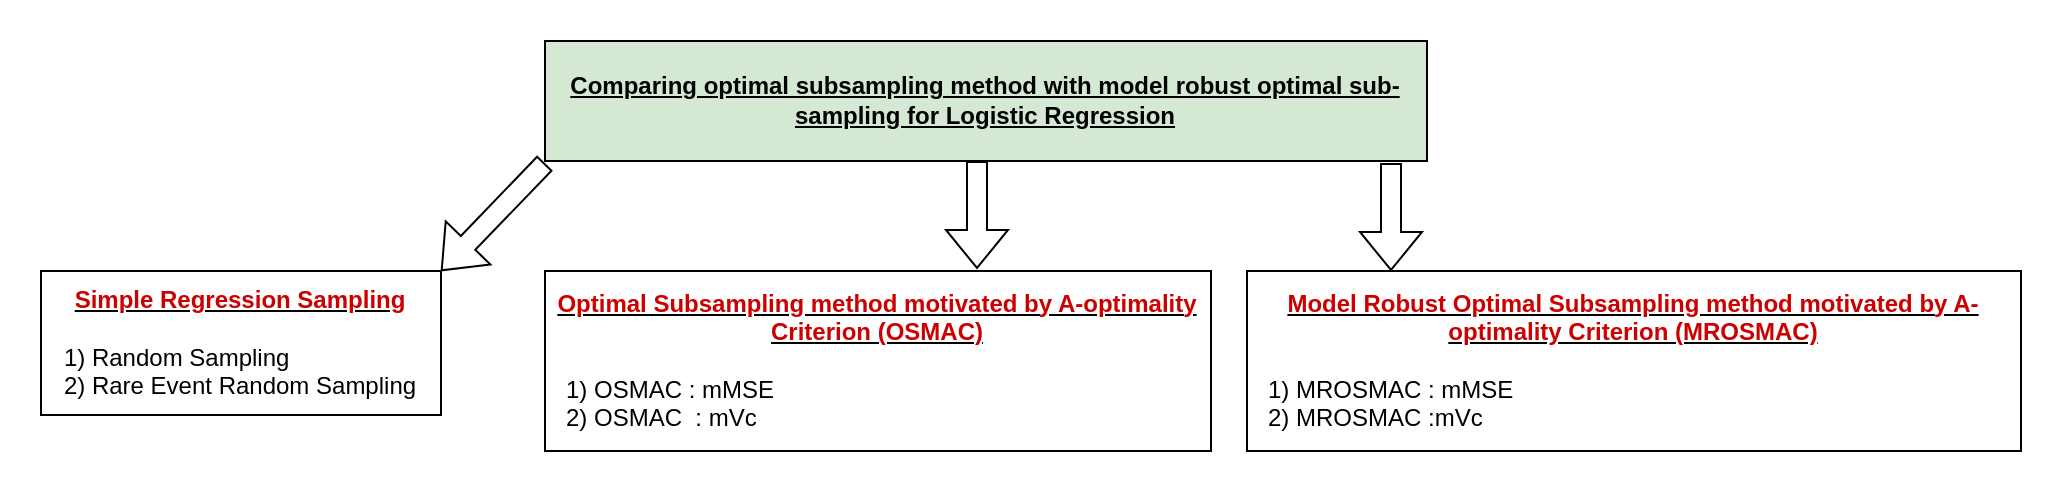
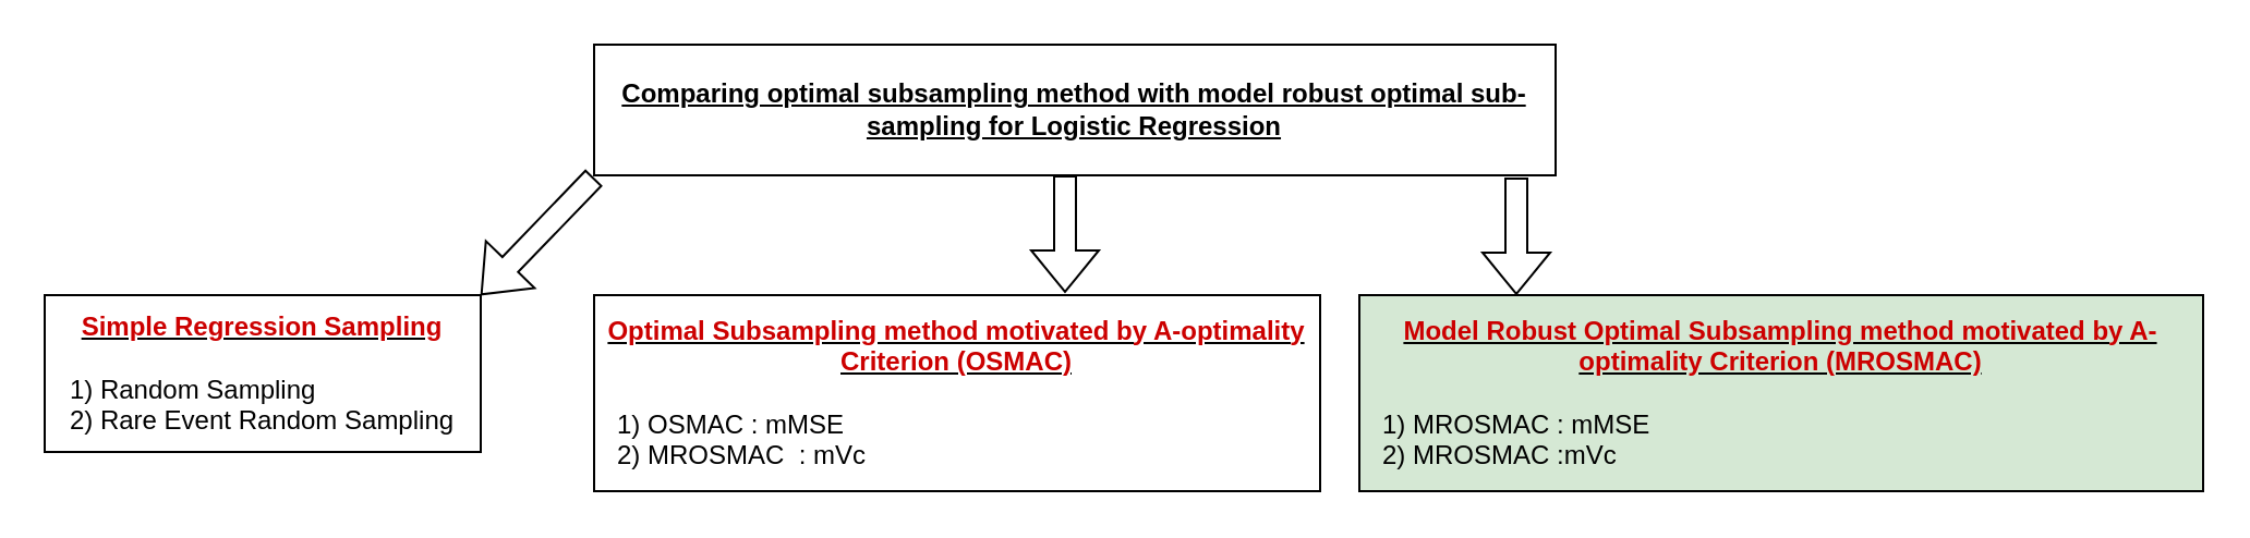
  <mxCell id="0" />
  <mxCell id="1" parent="0" />
  <mxCell id="2" value="&lt;div&gt;&lt;span&gt;&lt;u&gt;&lt;b&gt;&lt;font color=&quot;#cc0000&quot;&gt;Simple Regression Sampling&lt;/font&gt;&lt;/b&gt;&lt;/u&gt;&lt;/span&gt;&lt;/div&gt;&lt;div&gt;&lt;span&gt;&lt;br&gt;&lt;/span&gt;&lt;/div&gt;&lt;div style=&quot;text-align: left&quot;&gt;&lt;span&gt;1) Random Sampling&lt;/span&gt;&lt;/div&gt;&lt;div style=&quot;text-align: left&quot;&gt;&lt;span&gt;2) Rare Event Random Sampling&lt;/span&gt;&lt;/div&gt;" style="rounded=0;whiteSpace=wrap;html=1;align=center;" parent="1" vertex="1"><mxGeometry x="20" y="135" width="200" height="72" as="geometry" /></mxCell>
- <mxCell id="3" value="&lt;b&gt;&lt;u&gt;&lt;font color=&quot;#cc0000&quot;&gt;Optimal Subsampling method motivated by A-optimality Criterion (OSMAC)&lt;/font&gt;&lt;br&gt;&lt;/u&gt;&lt;/b&gt;&lt;br&gt;&lt;div style=&quot;text-align: justify&quot;&gt;&lt;span&gt;&amp;nbsp; &amp;nbsp;1) OSMAC : mMSE&lt;/span&gt;&lt;/div&gt;&lt;div style=&quot;text-align: justify&quot;&gt;&lt;span&gt;&amp;nbsp; &amp;nbsp;2) OSMAC&amp;nbsp; : mVc&lt;/span&gt;&lt;/div&gt;" style="rounded=0;whiteSpace=wrap;html=1;" parent="1" vertex="1"><mxGeometry x="272" y="135" width="333" height="90" as="geometry" /></mxCell>
- <mxCell id="4" value="Comparing optimal subsampling method with model robust optimal sub-sampling for Logistic Regression" style="rounded=0;whiteSpace=wrap;html=1;fontStyle=5;fillColor=#d5e8d4;" parent="1" vertex="1"><mxGeometry x="272" y="20" width="441" height="60" as="geometry" /></mxCell>
- <mxCell id="5" value="&lt;b&gt;&lt;u&gt;&lt;font color=&quot;#cc0000&quot;&gt;Model Robust Optimal Subsampling method motivated by A-optimality Criterion (MROSMAC)&lt;/font&gt;&lt;br&gt;&lt;/u&gt;&lt;/b&gt;&lt;br&gt;&lt;div style=&quot;text-align: justify&quot;&gt;&lt;span&gt;&amp;nbsp; &amp;nbsp;1) MROSMAC : mMSE&lt;/span&gt;&lt;/div&gt;&lt;div style=&quot;text-align: justify&quot;&gt;&lt;span&gt;&amp;nbsp; &amp;nbsp;2) MROSMAC :mVc&lt;/span&gt;&lt;/div&gt;" style="rounded=0;whiteSpace=wrap;html=1;" parent="1" vertex="1"><mxGeometry x="623" y="135" width="387" height="90" as="geometry" /></mxCell>
+ <mxCell id="3" value="&lt;b&gt;&lt;u&gt;&lt;font color=&quot;#cc0000&quot;&gt;Optimal Subsampling method motivated by A-optimality Criterion (OSMAC)&lt;/font&gt;&lt;br&gt;&lt;/u&gt;&lt;/b&gt;&lt;br&gt;&lt;div style=&quot;text-align: justify&quot;&gt;&lt;span&gt;&amp;nbsp; &amp;nbsp;1) OSMAC : mMSE&lt;/span&gt;&lt;/div&gt;&lt;div style=&quot;text-align: justify&quot;&gt;&lt;span&gt;&amp;nbsp; &amp;nbsp;2) MROSMAC&amp;nbsp; : mVc&lt;/span&gt;&lt;/div&gt;" style="rounded=0;whiteSpace=wrap;html=1;" parent="1" vertex="1"><mxGeometry x="272" y="135" width="333" height="90" as="geometry" /></mxCell>
+ <mxCell id="4" value="Comparing optimal subsampling method with model robust optimal sub-sampling for Logistic Regression" style="rounded=0;whiteSpace=wrap;html=1;fontStyle=5" parent="1" vertex="1"><mxGeometry x="272" y="20" width="441" height="60" as="geometry" /></mxCell>
+ <mxCell id="5" value="&lt;b&gt;&lt;u&gt;&lt;font color=&quot;#cc0000&quot;&gt;Model Robust Optimal Subsampling method motivated by A-optimality Criterion (MROSMAC)&lt;/font&gt;&lt;br&gt;&lt;/u&gt;&lt;/b&gt;&lt;br&gt;&lt;div style=&quot;text-align: justify&quot;&gt;&lt;span&gt;&amp;nbsp; &amp;nbsp;1) MROSMAC : mMSE&lt;/span&gt;&lt;/div&gt;&lt;div style=&quot;text-align: justify&quot;&gt;&lt;span&gt;&amp;nbsp; &amp;nbsp;2) MROSMAC :mVc&lt;/span&gt;&lt;/div&gt;" style="rounded=0;whiteSpace=wrap;html=1;fillColor=#d5e8d4;" parent="1" vertex="1"><mxGeometry x="623" y="135" width="387" height="90" as="geometry" /></mxCell>
  <mxCell id="6" value="" style="shape=flexArrow;endArrow=classic;html=1;rounded=0;fontFamily=Verdana;fontSize=13;fontColor=#0000FF;" parent="1" edge="1"><mxGeometry width="50" height="50" relative="1" as="geometry"><mxPoint x="488" y="80" as="sourcePoint" /><mxPoint x="488" y="134" as="targetPoint" /></mxGeometry></mxCell>
  <mxCell id="7" value="" style="shape=flexArrow;endArrow=classic;html=1;rounded=0;fontFamily=Verdana;fontSize=13;fontColor=#0000FF;" parent="1" edge="1"><mxGeometry width="50" height="50" relative="1" as="geometry"><mxPoint x="695" y="81" as="sourcePoint" /><mxPoint x="695" y="135" as="targetPoint" /></mxGeometry></mxCell>
  <mxCell id="8" value="" style="shape=flexArrow;endArrow=classic;html=1;rounded=0;fontFamily=Verdana;fontSize=13;fontColor=#0000FF;" parent="1" edge="1"><mxGeometry width="50" height="50" relative="1" as="geometry"><mxPoint x="272" y="81" as="sourcePoint" /><mxPoint x="220" y="135" as="targetPoint" /></mxGeometry></mxCell>
